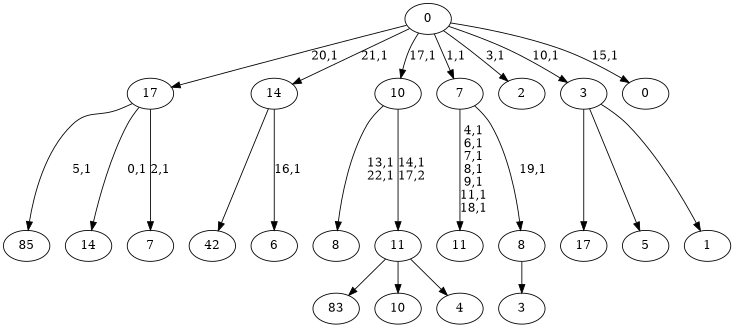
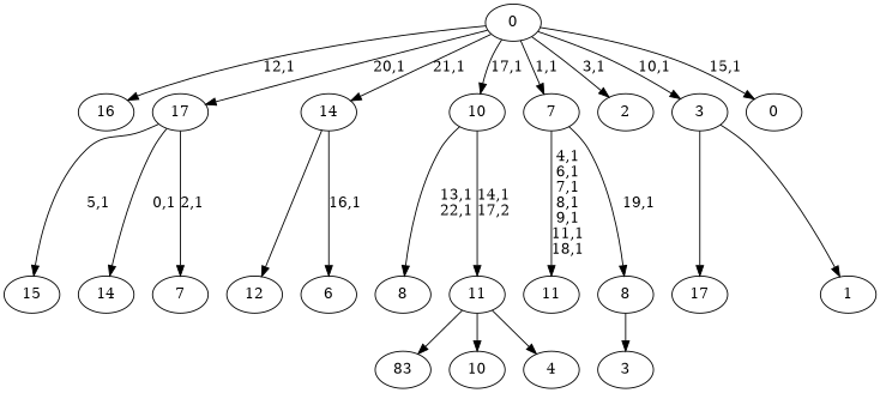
  digraph {
    n1 [label=17]
-   n3 [label=85]
+   n2 [label=16]
+   n3 [label=15]
    n4 [label=14]
    n5 [label=83]
-   n6 [label=42]
+   n6 [label=12]
    n7 [label=11]
    n8 [label=10]
    n9 [label=8]
    n10 [label=7]
    17
    n12 [label=6]
    14
-   n14 [label=5]
    n15 [label=4]
    11
    10
    n18 [label=3]
    8
    7
    n21 [label=2]
    n22 [label=1]
    3
    n24 [label=0]
    0
    17 -> n3 [label="5,1"]
    17 -> n4 [label="0,1"]
    17 -> n10 [label="2,1"]
    14 -> n6
    14 -> n12 [label="16,1"]
    11 -> n5
    11 -> n8
    11 -> n15
    10 -> n9 [label="13,1\n22,1"]
    10 -> 11 [label="14,1\n17,2"]
    8 -> n18
    7 -> n7 [label="4,1\n6,1\n7,1\n8,1\n9,1\n11,1\n18,1"]
    7 -> 8 [label="19,1"]
    3 -> n1
-   3 -> n14
    3 -> n22
+   0 -> n2 [label="12,1"]
    0 -> 17 [label="20,1"]
    0 -> 14 [label="21,1"]
    0 -> 10 [label="17,1"]
    0 -> 7 [label="1,1"]
    0 -> n21 [label="3,1"]
    0 -> 3 [label="10,1"]
    0 -> n24 [label="15,1"]
  }
